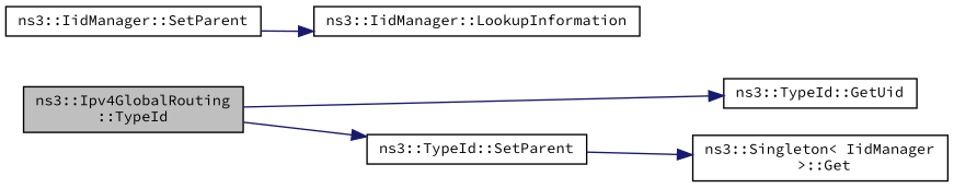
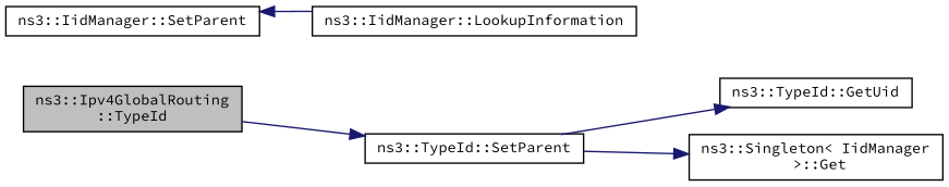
  digraph {
    fontname="Source Code Pro"
    rankdir=LR
    node [color=black fillcolor=white fontname="Source Code Pro" fontsize=10 shape=record style=filled]
    edge [color=midnightblue fontname="Source Code Pro" fontsize=10 labelfontname=Helvetica labelfontsize=10 style=solid]
    n1 [fillcolor=grey75 fontcolor=black height=0.2 label="ns3::Ipv4GlobalRouting\l::TypeId" width=0.4]
    n2 [height=0.2 label="ns3::TypeId::SetParent" width=0.4]
    n3 [height=0.2 label="ns3::TypeId::GetUid" width=0.4]
    n4 [height=0.2 label="ns3::Singleton\< IidManager\l \>::Get" width=0.4]
    n5 [height=0.2 label="ns3::IidManager::SetParent" width=0.4]
    n6 [height=0.2 label="ns3::IidManager::LookupInformation" width=0.4]
    n1 -> n2
-   n1 -> n3
+   n2 -> n3
    n2 -> n4
-   n5 -> n6
+   n6 -> n5
  }
